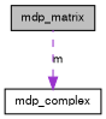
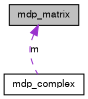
  digraph {
    node [color=black fontname=FreeSans fontsize=10 shape=record style=filled]
    n1 [fillcolor=grey75 fontcolor=black height=0.2 label=mdp_matrix width=0.4]
    n2 [fillcolor=white height=0.2 label=mdp_complex width=0.4]
-   n2 -> n1 [color=darkorchid3 dir=back fontname=FreeSans fontsize=10 label=m labelfontname=FreeSans labelfontsize=10 style=dashed]
+   n1 -> n2 [color=darkorchid3 dir=back fontname=FreeSans fontsize=10 label=m labelfontname=FreeSans labelfontsize=10 style=dashed]
  }
